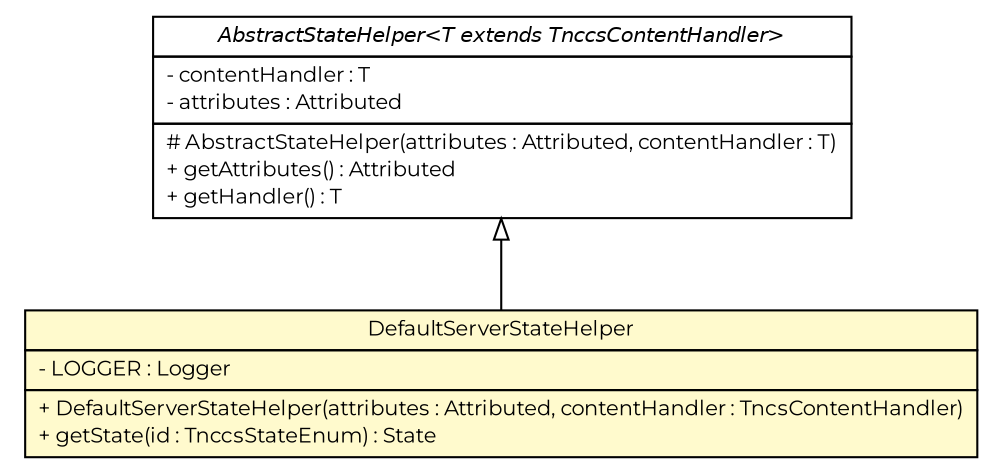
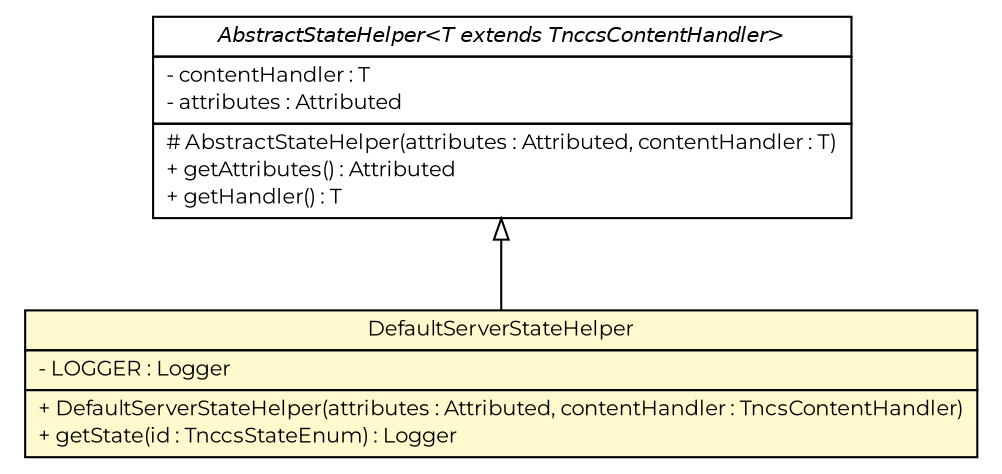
  digraph {
    nodesep=0.25
    ranksep=0.5
    fontname=Montserrat
    node [fontcolor=black fontname=Montserrat fontsize=10.0 shape=plaintext]
    n1 [label=<<table title="de.hsbremen.tc.tnc.tnccs.session.statemachine.AbstractStateHelper" border="0" cellborder="1" cellspacing="0" cellpadding="2" port="p" href="../AbstractStateHelper.html"> 		<tr><td><table border="0" cellspacing="0" cellpadding="1"> <tr><td align="center" balign="center"><font face="Helvetica-Oblique"> AbstractStateHelper&lt;T extends TnccsContentHandler&gt; </font></td></tr> 		</table></td></tr> 		<tr><td><table border="0" cellspacing="0" cellpadding="1"> <tr><td align="left" balign="left"> - contentHandler : T </td></tr> <tr><td align="left" balign="left"> - attributes : Attributed </td></tr> 		</table></td></tr> 		<tr><td><table border="0" cellspacing="0" cellpadding="1"> <tr><td align="left" balign="left"> # AbstractStateHelper(attributes : Attributed, contentHandler : T) </td></tr> <tr><td align="left" balign="left"> + getAttributes() : Attributed </td></tr> <tr><td align="left" balign="left"> + getHandler() : T </td></tr> 		</table></td></tr> 		</table>>]
-   n2 [label=<<table title="de.hsbremen.tc.tnc.tnccs.session.statemachine.simple.DefaultServerStateHelper" border="0" cellborder="1" cellspacing="0" cellpadding="2" port="p" bgcolor="lemonChiffon" href="./DefaultServerStateHelper.html"> 		<tr><td><table border="0" cellspacing="0" cellpadding="1"> <tr><td align="center" balign="center"> DefaultServerStateHelper </td></tr> 		</table></td></tr> 		<tr><td><table border="0" cellspacing="0" cellpadding="1"> <tr><td align="left" balign="left"> - LOGGER : Logger </td></tr> 		</table></td></tr> 		<tr><td><table border="0" cellspacing="0" cellpadding="1"> <tr><td align="left" balign="left"> + DefaultServerStateHelper(attributes : Attributed, contentHandler : TncsContentHandler) </td></tr> <tr><td align="left" balign="left"> + getState(id : TnccsStateEnum) : State </td></tr> 		</table></td></tr> 		</table>>]
+   n2 [label=<<table title="de.hsbremen.tc.tnc.tnccs.session.statemachine.simple.DefaultServerStateHelper" border="0" cellborder="1" cellspacing="0" cellpadding="2" port="p" bgcolor="lemonChiffon" href="./DefaultServerStateHelper.html"> 		<tr><td><table border="0" cellspacing="0" cellpadding="1"> <tr><td align="center" balign="center"> DefaultServerStateHelper </td></tr> 		</table></td></tr> 		<tr><td><table border="0" cellspacing="0" cellpadding="1"> <tr><td align="left" balign="left"> - LOGGER : Logger </td></tr> 		</table></td></tr> 		<tr><td><table border="0" cellspacing="0" cellpadding="1"> <tr><td align="left" balign="left"> + DefaultServerStateHelper(attributes : Attributed, contentHandler : TncsContentHandler) </td></tr> <tr><td align="left" balign="left"> + getState(id : TnccsStateEnum) : Logger </td></tr> 		</table></td></tr> 		</table>>]
    n1 -> n2 [arrowtail=empty dir=back fontname=Montserrat fontsize=10 headport=p labelfontname=Helvetica labelfontsize=10 tailport=p]
  }
